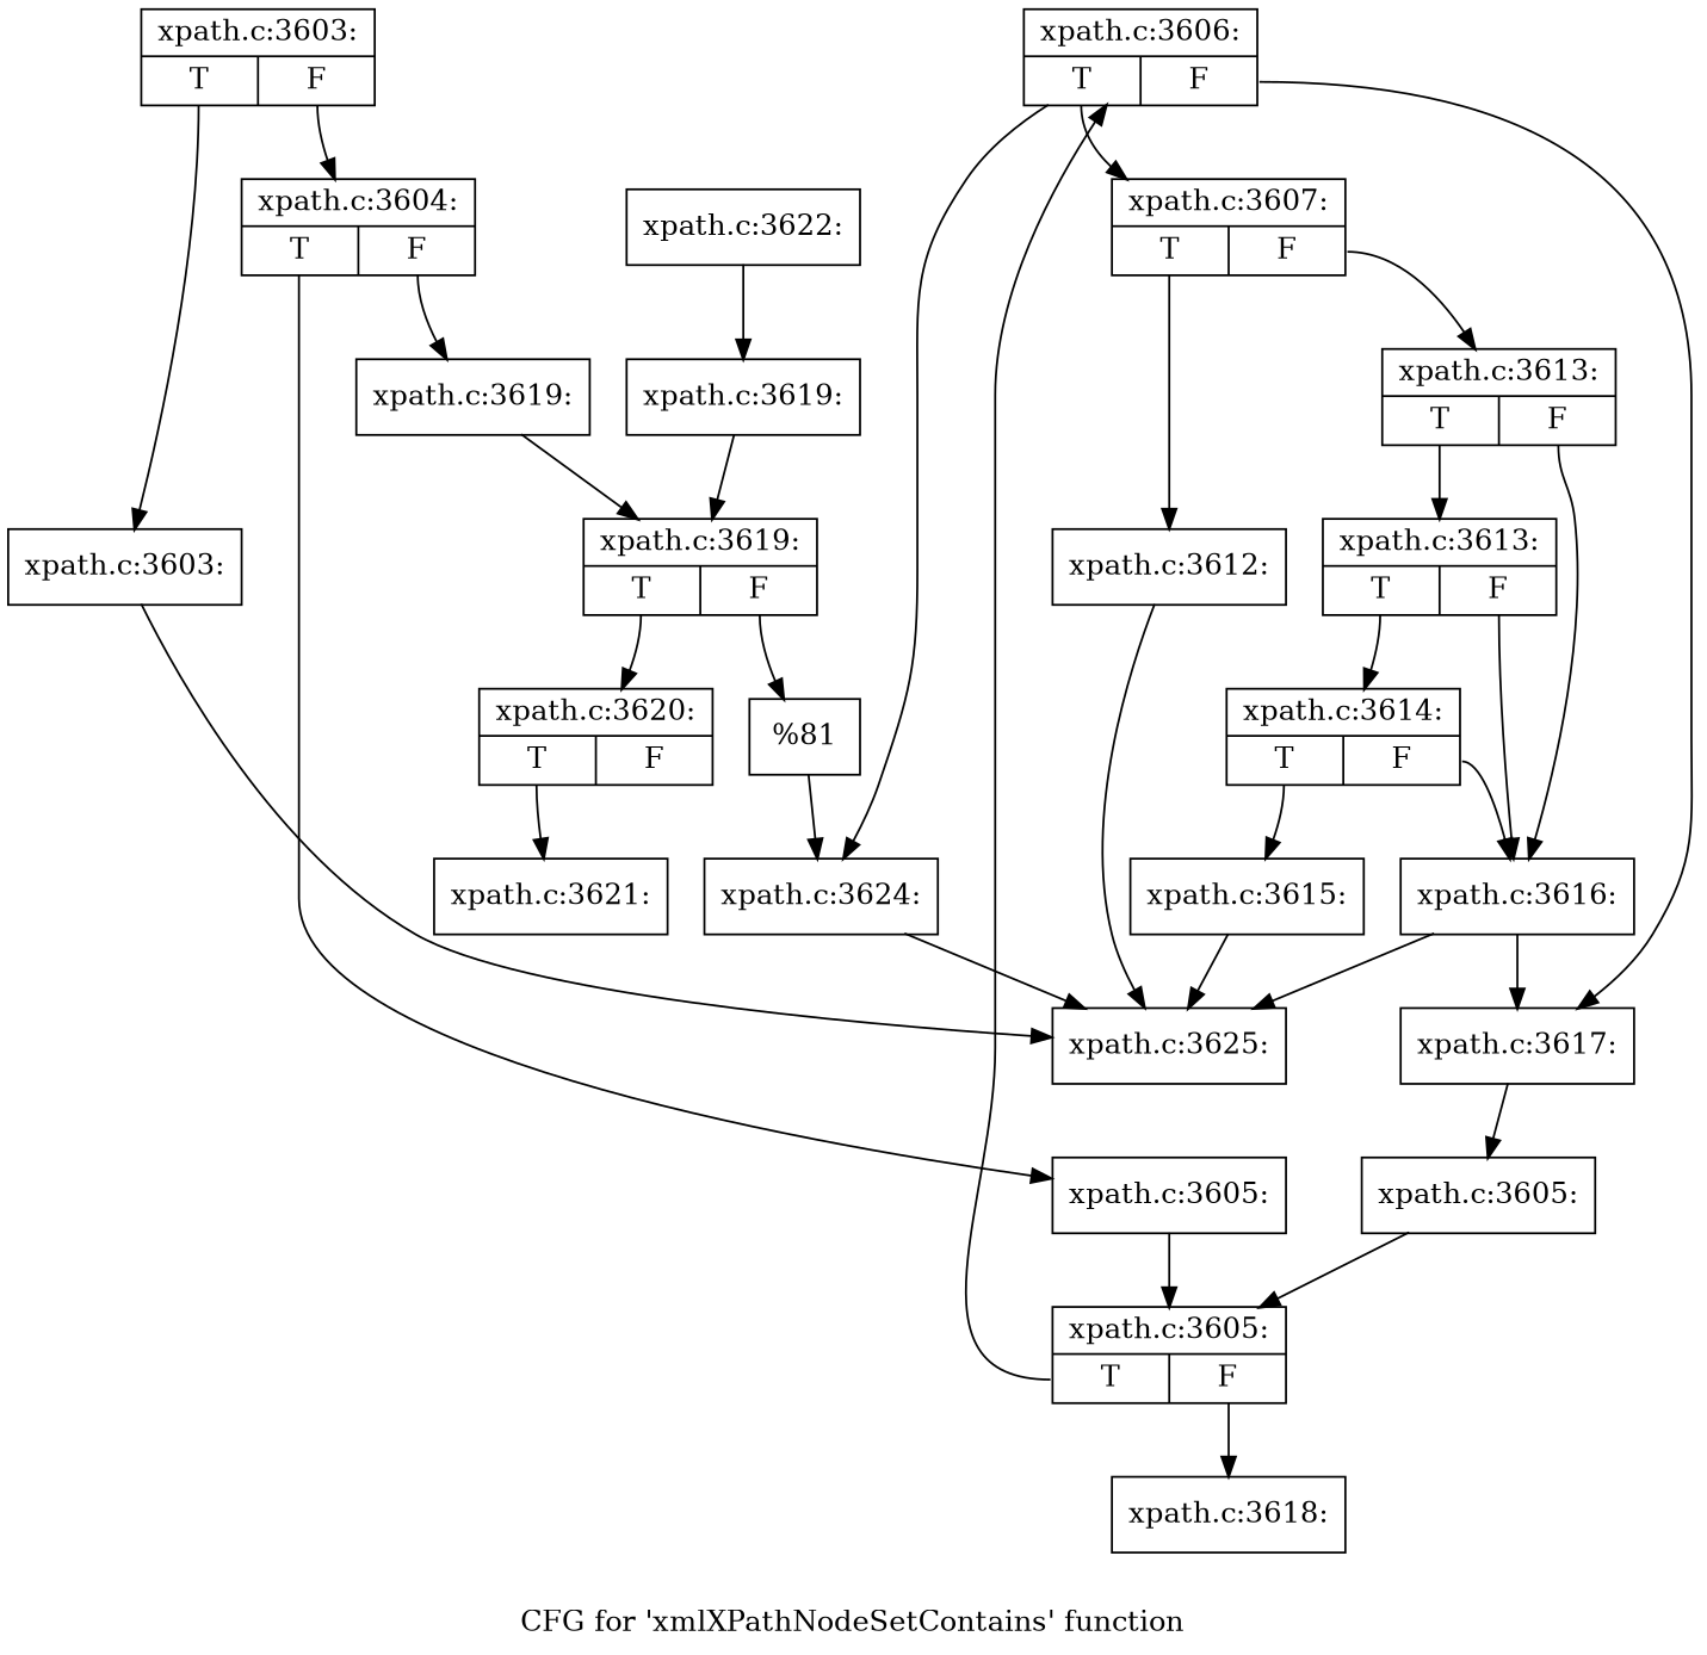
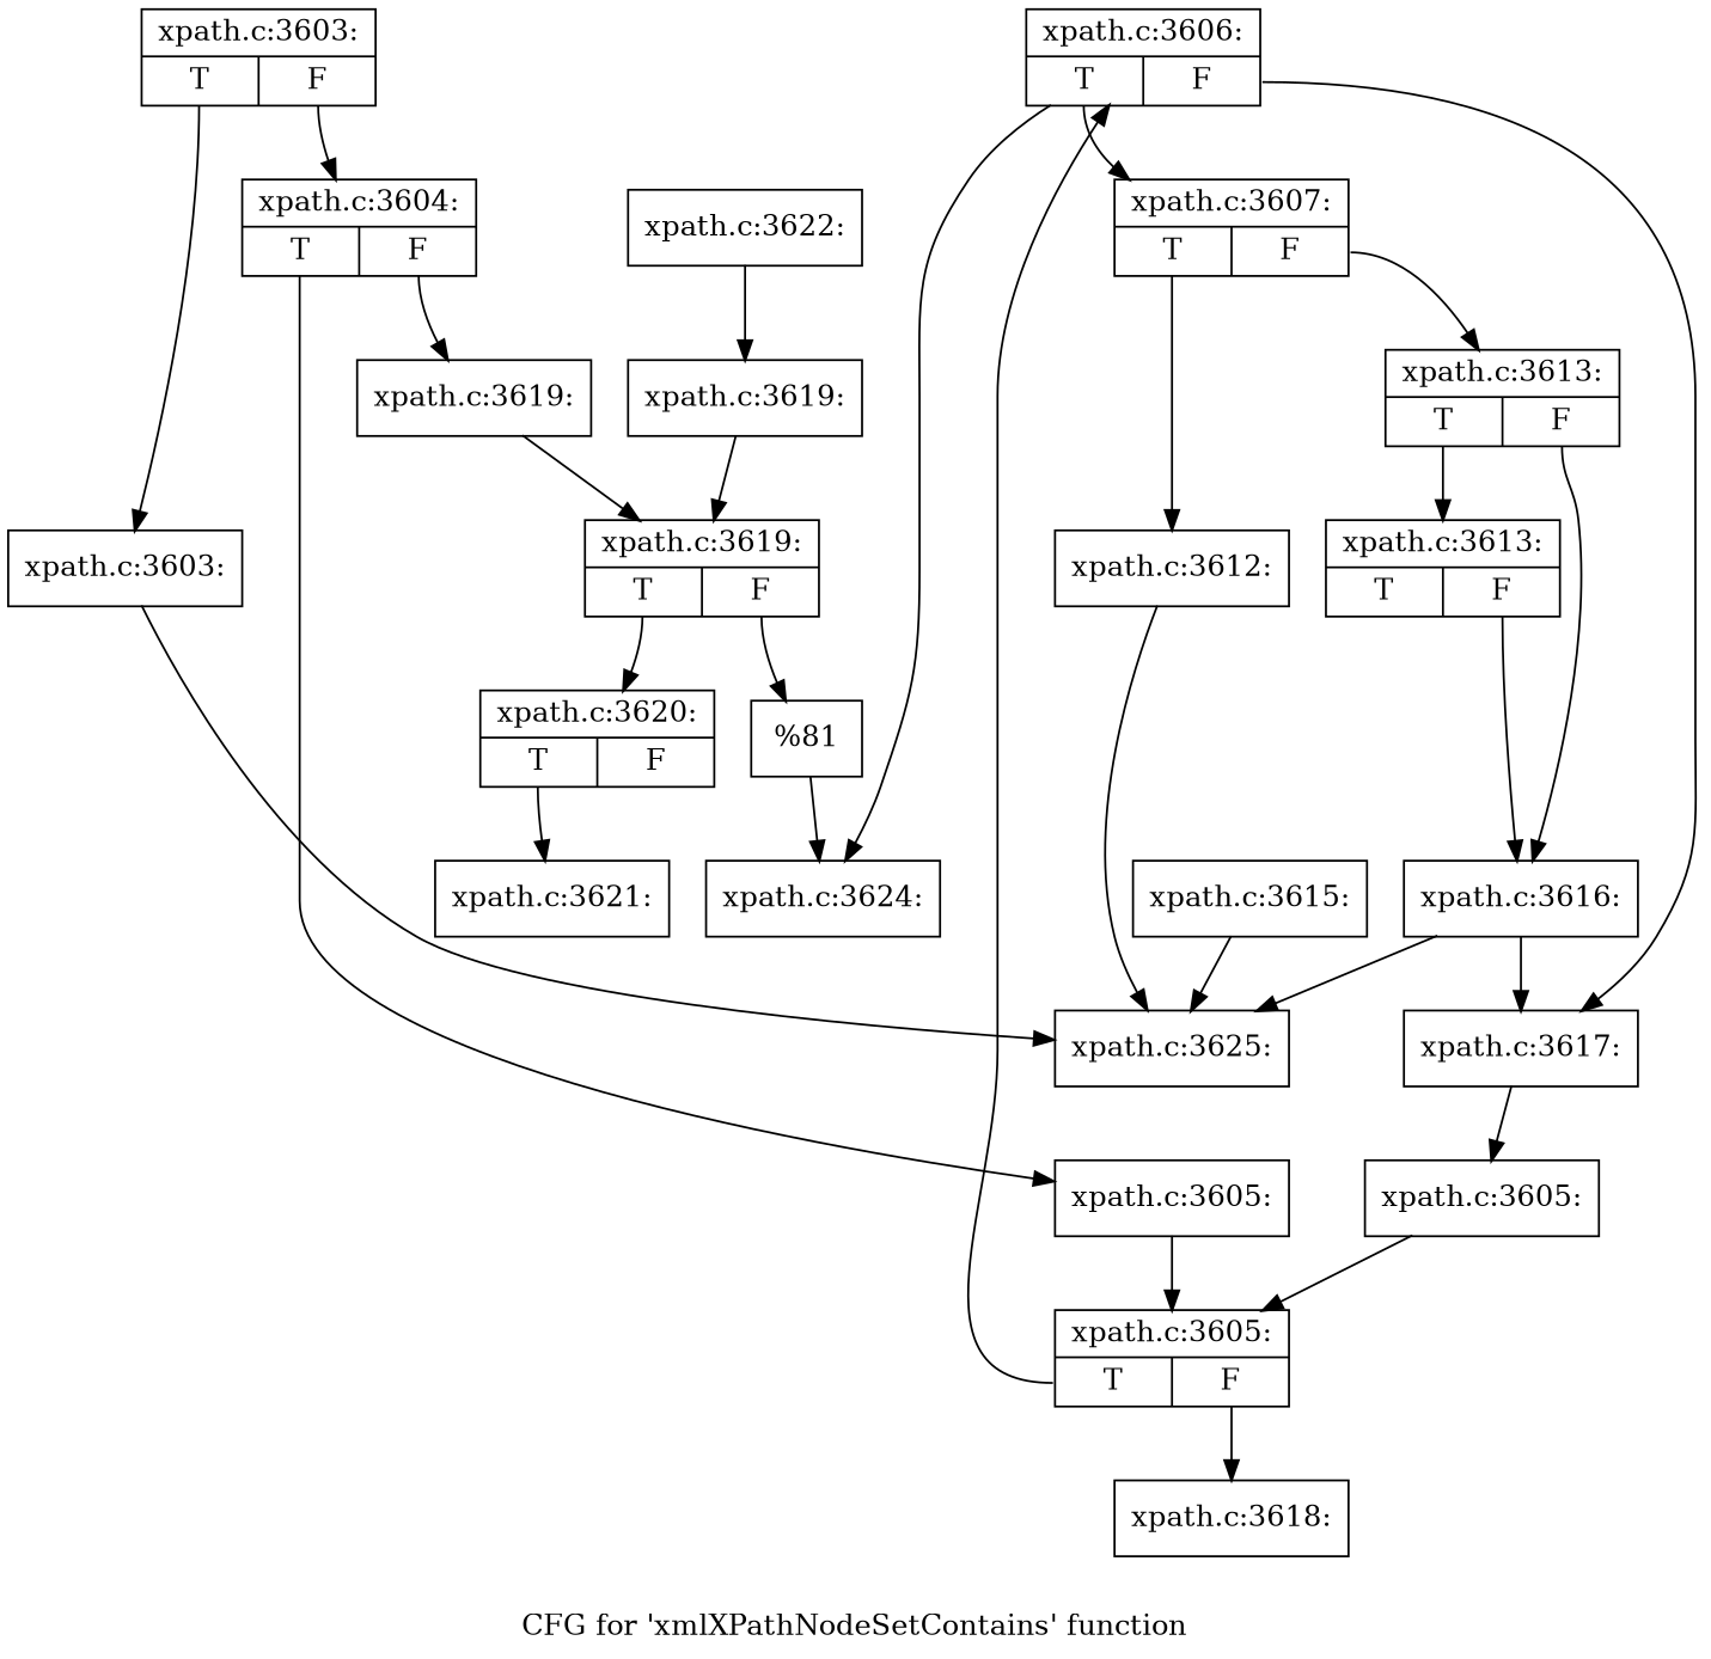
  digraph {
    label="CFG for 'xmlXPathNodeSetContains' function"
    node [shape=record]
    n1 [label="{xpath.c:3603:}"]
    n2 [label="{xpath.c:3625:}"]
    n3 [label="{xpath.c:3603:|{<s0>T|<s1>F}}"]
    n4 [label="{xpath.c:3604:|{<s0>T|<s1>F}}"]
    n5 [label="{xpath.c:3605:}"]
    n6 [label="{xpath.c:3619:}"]
    n7 [label="{xpath.c:3605:|{<s0>T|<s1>F}}"]
    n8 [label="{xpath.c:3619:|{<s0>T|<s1>F}}"]
    n9 [label="{xpath.c:3606:|{<s0>T|<s1>F}}"]
    n10 [label="{xpath.c:3618:}"]
    n11 [label="{xpath.c:3620:|{<s0>T|<s1>F}}"]
    n12 [label="{%81}"]
    n13 [label="{xpath.c:3607:|{<s0>T|<s1>F}}"]
    n14 [label="{xpath.c:3617:}"]
    n15 [label="{xpath.c:3624:}"]
    n16 [label="{xpath.c:3612:}"]
    n17 [label="{xpath.c:3613:|{<s0>T|<s1>F}}"]
    n18 [label="{xpath.c:3605:}"]
    n19 [label="{xpath.c:3613:|{<s0>T|<s1>F}}"]
    n20 [label="{xpath.c:3616:}"]
-   n21 [label="{xpath.c:3614:|{<s0>T|<s1>F}}"]
    n22 [label="{xpath.c:3615:}"]
    n23 [label="{xpath.c:3621:}"]
    n24 [label="{xpath.c:3622:}"]
    n25 [label="{xpath.c:3619:}"]
    n1 -> n2
    n3 -> n1 [tailport=s0]
    n3 -> n4 [tailport=s1]
    n4 -> n5 [tailport=s0]
    n4 -> n6 [tailport=s1]
    n5 -> n7
    n6 -> n8
    n7 -> n9 [tailport=s0]
    n7 -> n10 [tailport=s1]
    n8 -> n11 [tailport=s0]
    n8 -> n12 [tailport=s1]
    n9 -> n13 [tailport=s0]
    n9 -> n14 [tailport=s1]
    n9 -> n15
    n11 -> n23 [tailport=s0]
    n12 -> n15
    n13 -> n16 [tailport=s0]
    n13 -> n17 [tailport=s1]
    n14 -> n18
-   n15 -> n2
    n16 -> n2
    n17 -> n19 [tailport=s0]
    n17 -> n20 [tailport=s1]
    n18 -> n7
    n19 -> n20 [tailport=s1]
-   n19 -> n21 [tailport=s0]
    n20 -> n2
    n20 -> n14
-   n21 -> n20 [tailport=s1]
-   n21 -> n22 [tailport=s0]
    n22 -> n2
    n24 -> n25
    n25 -> n8
  }
